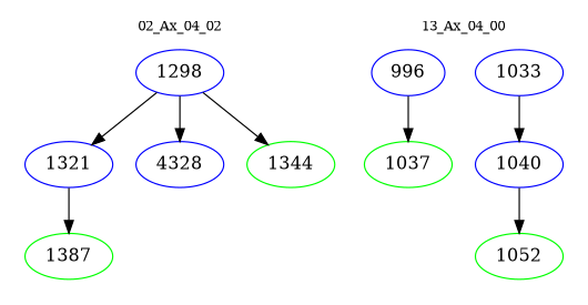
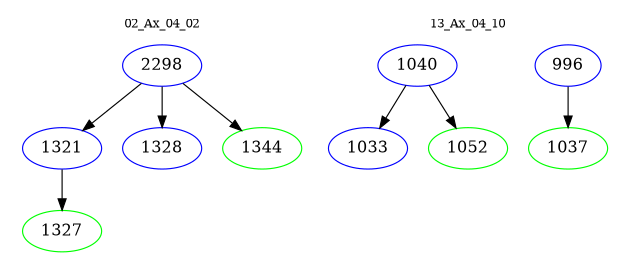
  digraph {
    node [color=blue]
    edge [color=black]
-   n1 [label=1298]
+   n1 [label=2298]
    n2 [label=1321]
-   n3 [label=4328]
-   n4 [color=green label=1387]
+   n3 [label=1328]
+   n4 [color=green label=1327]
    n5 [color=green label=1344]
    n6 [label=1033]
    n7 [label=996]
    n8 [label=1040]
    n9 [color=green label=1037]
    n10 [color=green label=1052]
    subgraph cluster_1 {
      color=white
      fontsize=10
      label="02_Ax_04_02"
      n1
      n2
      n3
      n4
      n5
    }
    subgraph cluster_2 {
      color=white
      fontsize=10
-     label="13_Ax_04_00"
+     label="13_Ax_04_10"
      n6
      n7
      n8
      n9
      n10
    }
    n1 -> n2
    n1 -> n3
    n1 -> n5
    n2 -> n4
-   n6 -> n8
+   n8 -> n6
    n7 -> n9
    n8 -> n10
  }
